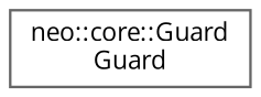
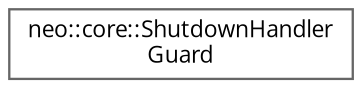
  digraph {
    rankdir=LR
    fontname="Open Sans"
-   n1 [color=grey40 fillcolor=white fontname="Open Sans" fontsize=10 height=0.2 label="neo::core::Guard\lGuard" shape=box style=filled width=0.4]
+   n1 [color=grey40 fillcolor=white fontname="Open Sans" fontsize=10 height=0.2 label="neo::core::ShutdownHandler\lGuard" shape=box style=filled width=0.4]
  }
